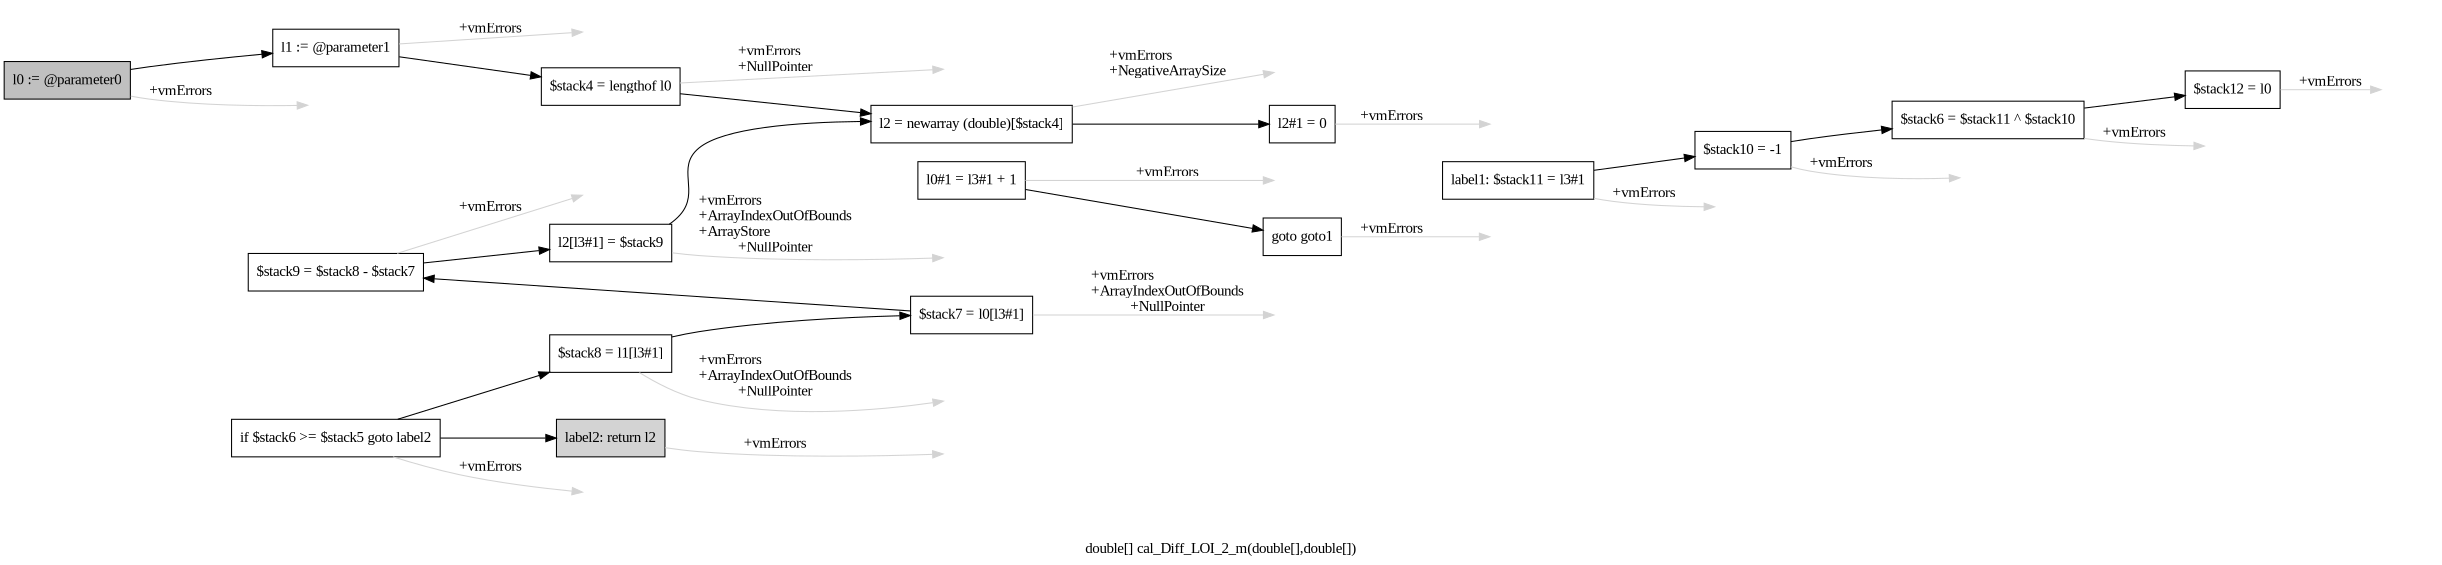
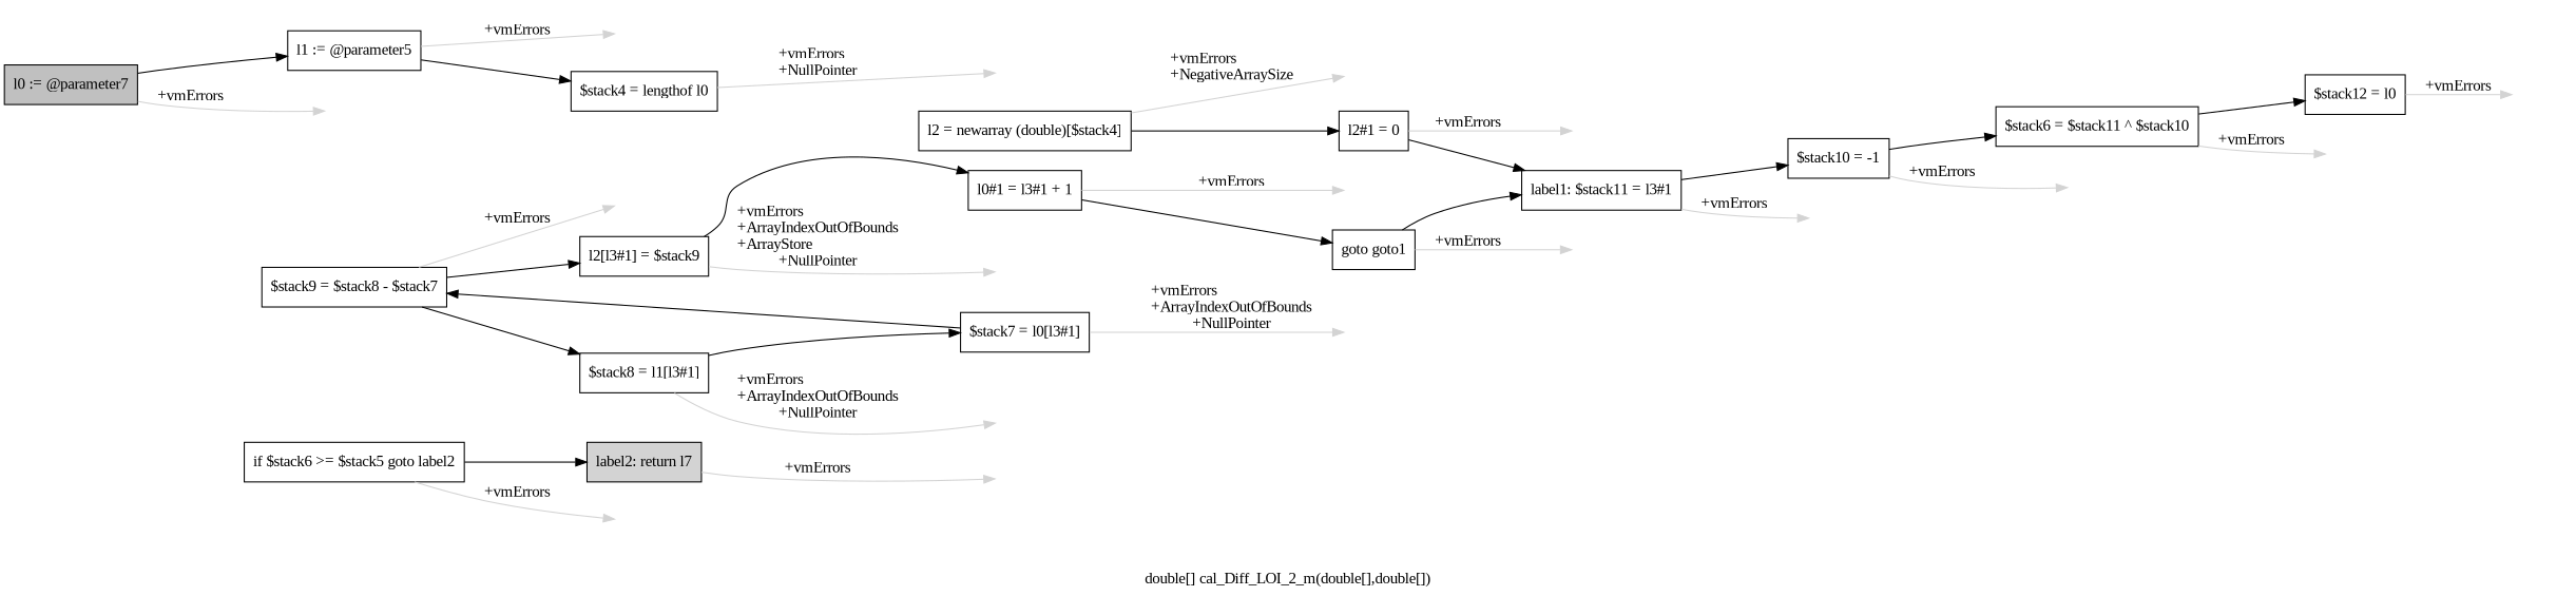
  digraph {
    fontname="Liberation Serif"
    label="double[] cal_Diff_LOI_2_m(double[],double[])"
    rankdir=LR
    node [fontname="Liberation Serif" shape=box style=invis]
    edge [color=lightgray fontname="Liberation Serif"]
-   n1 [fillcolor=gray label="l0 := @parameter0" style=filled]
-   n2 [label="l1 := @parameter1" style=""]
+   n1 [fillcolor=gray label="l0 := @parameter7" style=filled]
+   n2 [label="l1 := @parameter5" style=""]
    n3 [label=Esc]
    n4 [label="$stack4 = lengthof l0" style=""]
    n5 [label=Esc]
    n6 [label="l2 = newarray (double)[$stack4]" style=""]
    n7 [label=Esc]
    n8 [label="l2#1 = 0" style=""]
    n9 [label=Esc]
    n10 [label="label1: $stack11 = l3#1" style=""]
    n11 [label=Esc]
    n12 [label="$stack10 = -1" style=""]
    n13 [label=Esc]
    n14 [label="$stack6 = $stack11 ^ $stack10" style=""]
    n15 [label=Esc]
    n16 [label="$stack12 = l0" style=""]
    n17 [label=Esc]
    n18 [label=Esc]
    n19 [label="if $stack6 >= $stack5 goto label2" style=""]
    n20 [label="$stack8 = l1[l3#1]" style=""]
-   n21 [fillcolor=lightgray label="label2: return l2" style=filled]
+   n21 [fillcolor=lightgray label="label2: return l7" style=filled]
    n22 [label=Esc]
    n23 [label=Esc]
    n24 [label="$stack7 = l0[l3#1]" style=""]
    n25 [label=Esc]
    n26 [label=Esc]
    n27 [label="$stack9 = $stack8 - $stack7" style=""]
    n28 [label=Esc]
    n29 [label="l2[l3#1] = $stack9" style=""]
    n30 [label=Esc]
    n31 [label="l0#1 = l3#1 + 1" style=""]
    n32 [label=Esc]
    n33 [label="goto goto1" style=""]
    n34 [label=Esc]
    n35 [label=Esc]
    n1 -> n2 [color=black]
    n1 -> n3 [label="\l+vmErrors"]
    n2 -> n4 [color=black]
    n2 -> n5 [label="\l+vmErrors"]
-   n4 -> n6 [color=black]
    n4 -> n7 [label="\l+vmErrors\l+NullPointer"]
    n6 -> n8 [color=black]
    n6 -> n9 [label="\l+vmErrors\l+NegativeArraySize"]
+   n8 -> n10 [color=black]
    n8 -> n11 [label="\l+vmErrors"]
    n10 -> n12 [color=black]
    n10 -> n13 [label="\l+vmErrors"]
    n12 -> n14 [color=black]
    n12 -> n15 [label="\l+vmErrors"]
    n14 -> n16 [color=black]
    n14 -> n17 [label="\l+vmErrors"]
    n16 -> n18 [label="\l+vmErrors"]
-   n19 -> n20 [color=black]
+   n27 -> n20 [color=black]
    n19 -> n21 [color=black]
    n19 -> n22 [label="\l+vmErrors"]
    n20 -> n24 [color=black]
    n20 -> n25 [label="\l+vmErrors\l+ArrayIndexOutOfBounds\l+NullPointer"]
    n21 -> n26 [label="\l+vmErrors"]
    n24 -> n27 [color=black]
    n24 -> n28 [label="\l+vmErrors\l+ArrayIndexOutOfBounds\l+NullPointer"]
    n27 -> n29 [color=black]
    n27 -> n30 [label="\l+vmErrors"]
-   n29 -> n6 [color=black]
+   n29 -> n31 [color=black]
    n29 -> n32 [label="\l+vmErrors\l+ArrayIndexOutOfBounds\l+ArrayStore\l+NullPointer"]
    n31 -> n33 [color=black]
    n31 -> n34 [label="\l+vmErrors"]
+   n33 -> n10 [color=black]
    n33 -> n35 [label="\l+vmErrors"]
  }
